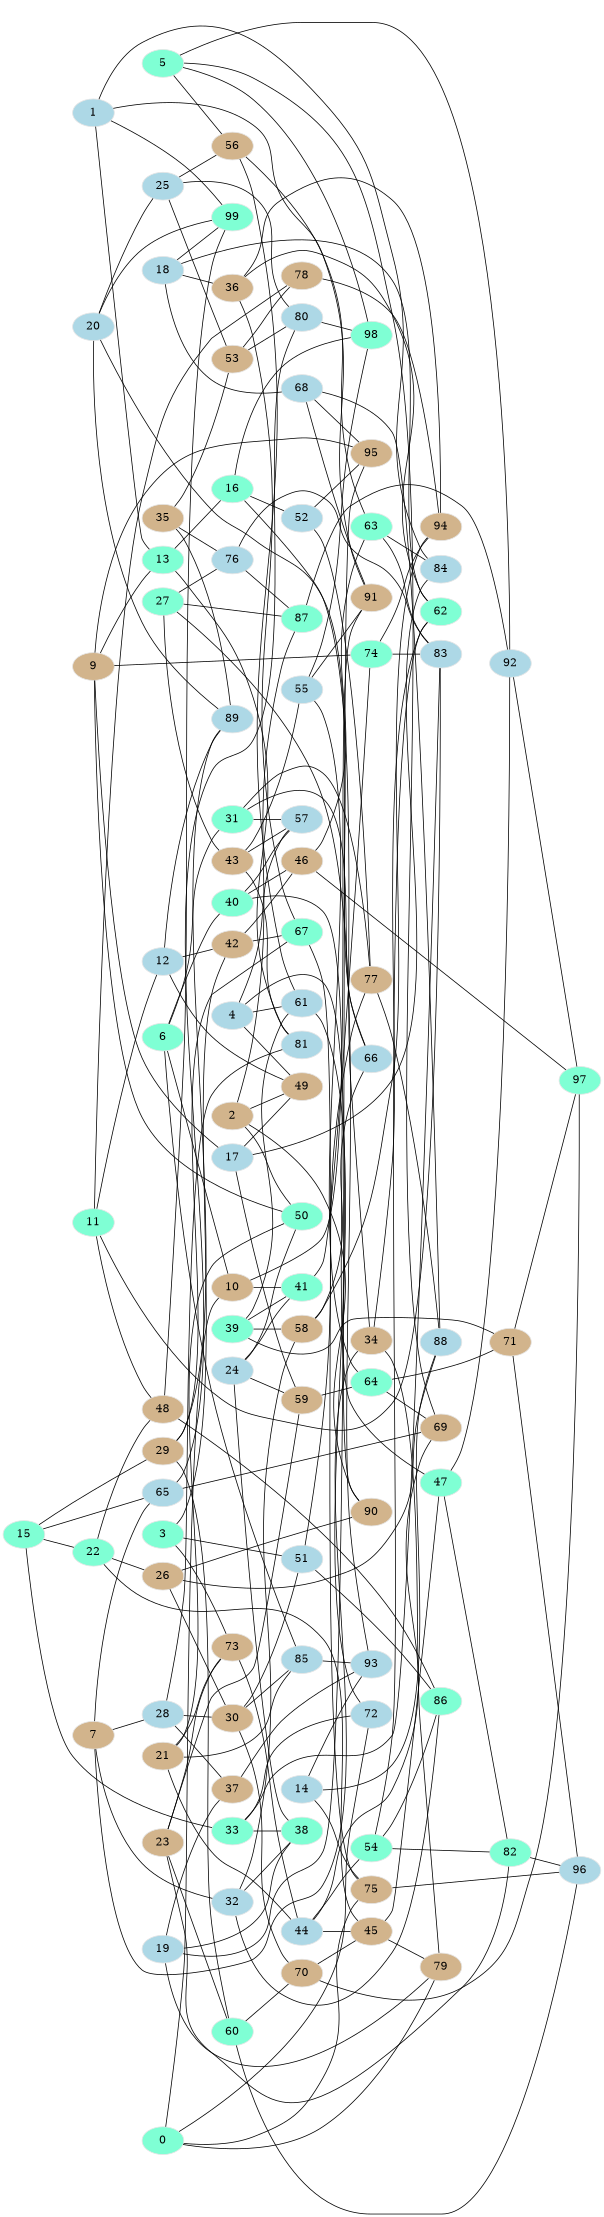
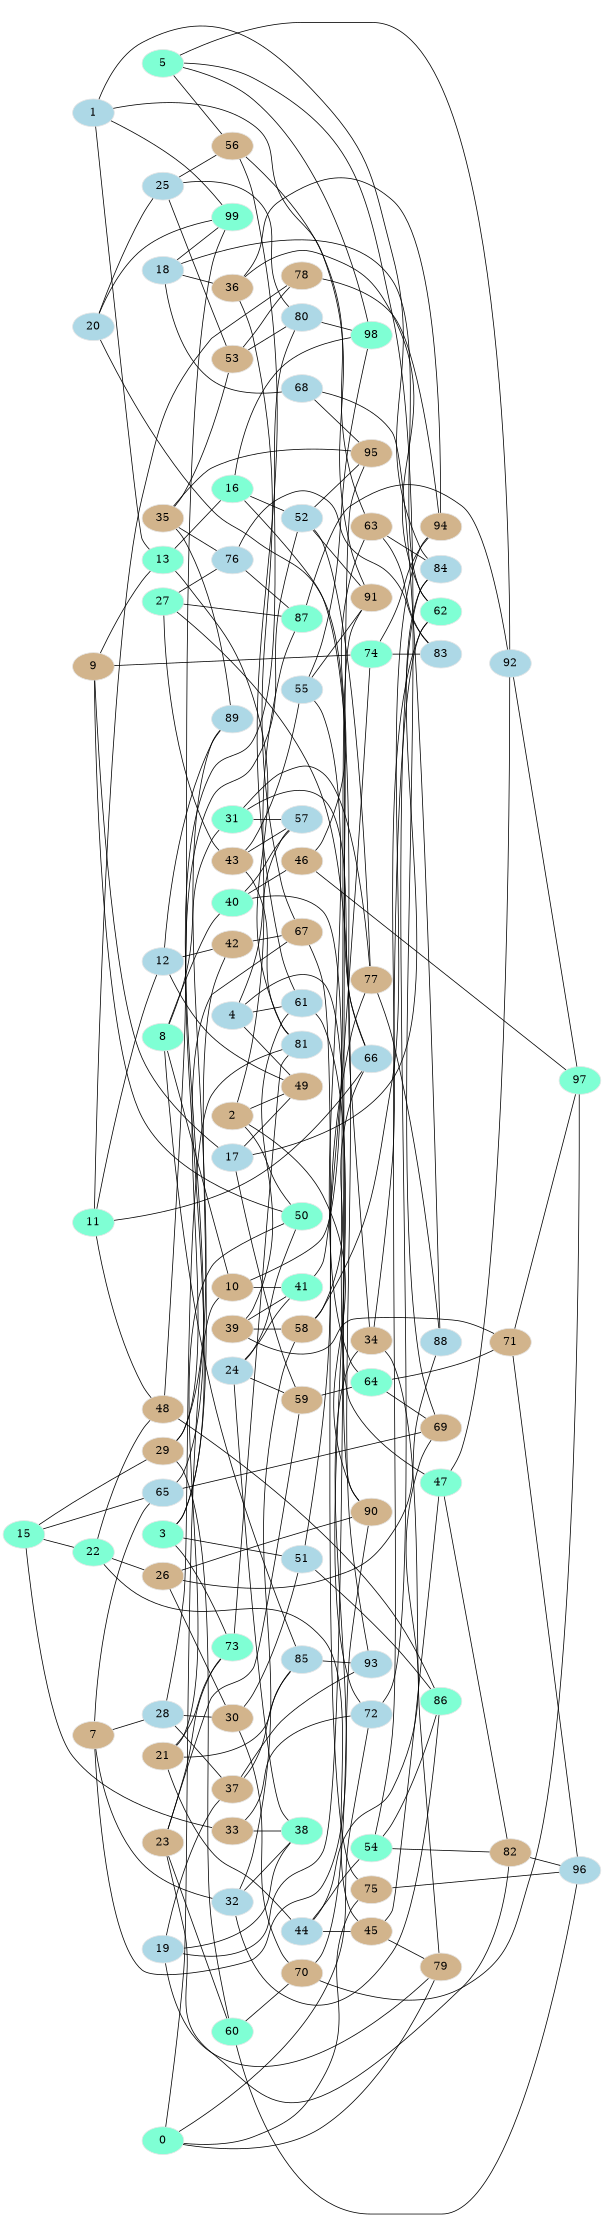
  graph {
    rankdir=LR
    node [color=gray90 fillcolor=tan style=filled]
    1 [fillcolor=lightblue]
    13 [fillcolor=aquamarine]
    84 [fillcolor=lightblue]
    91
    99 [fillcolor=aquamarine]
    16 [fillcolor=aquamarine]
    81 [fillcolor=lightblue]
    2
    49
    50 [fillcolor=aquamarine]
    87 [fillcolor=aquamarine]
    90
    92 [fillcolor=lightblue]
    3 [fillcolor=aquamarine]
    42
    51 [fillcolor=lightblue]
    52 [fillcolor=lightblue]
-   73
-   67 [fillcolor=aquamarine]
+   73 [fillcolor=aquamarine]
+   67
    46
    77
    86 [fillcolor=aquamarine]
    95
    4 [fillcolor=lightblue]
    57 [fillcolor=lightblue]
    61 [fillcolor=lightblue]
    72 [fillcolor=lightblue]
    5 [fillcolor=aquamarine]
    56
    69
    98 [fillcolor=aquamarine]
-   63 [fillcolor=aquamarine]
+   63
    97 [fillcolor=aquamarine]
    n34 [fillcolor=aquamarine label=0]
    10
    75
    79
    41 [fillcolor=aquamarine]
    96 [fillcolor=lightblue]
    28 [fillcolor=lightblue]
    7
    32 [fillcolor=lightblue]
    34
    65 [fillcolor=lightblue]
    37
    30
    38 [fillcolor=aquamarine]
    58
    62 [fillcolor=aquamarine]
    80 [fillcolor=lightblue]
-   8 [fillcolor=aquamarine label=6]
+   8 [fillcolor=aquamarine]
    31 [fillcolor=aquamarine]
    40 [fillcolor=aquamarine]
    85 [fillcolor=lightblue]
    66 [fillcolor=lightblue]
    47 [fillcolor=aquamarine]
    93 [fillcolor=lightblue]
    9
    17 [fillcolor=lightblue]
    74 [fillcolor=aquamarine]
    59
    83 [fillcolor=lightblue]
    94
    11 [fillcolor=aquamarine]
    12 [fillcolor=lightblue]
    48
    78
    89 [fillcolor=lightblue]
-   14 [fillcolor=lightblue]
    88 [fillcolor=lightblue]
    15 [fillcolor=aquamarine]
    22 [fillcolor=aquamarine]
    29
-   33 [fillcolor=aquamarine]
+   33
    26
    45
    60 [fillcolor=aquamarine]
    64 [fillcolor=aquamarine]
    18 [fillcolor=lightblue]
    36
    68 [fillcolor=lightblue]
    19 [fillcolor=lightblue]
    20 [fillcolor=lightblue]
    25 [fillcolor=lightblue]
    53
    21
    44 [fillcolor=lightblue]
    54 [fillcolor=aquamarine]
    23
-   82 [fillcolor=aquamarine]
+   82
    70
    24 [fillcolor=lightblue]
    27 [fillcolor=aquamarine]
    43
    76 [fillcolor=lightblue]
    55 [fillcolor=lightblue]
    35
-   39 [fillcolor=aquamarine]
+   39
    71
    1 -- 13
    1 -- 84
    1 -- 91
    1 -- 99
    13 -- 16
    13 -- 81
    16 -- 52
    16 -- 98
    16 -- 34
    2 -- 49
    2 -- 50
    2 -- 87
    2 -- 90
    87 -- 92
    92 -- 97
    3 -- 42
    3 -- 51
+   3 -- 52
    3 -- 73
    42 -- 67
-   42 -- 46
    51 -- 77
    51 -- 86
    52 -- 77
    52 -- 95
-   73 -- 44
+   73 -- 81
    67 -- 75
    46 -- 63
    46 -- 97
    77 -- 88
    4 -- 49
    4 -- 90
    4 -- 57
    4 -- 61
    61 -- 72
+   72 -- 84
    5 -- 92
    5 -- 56
    5 -- 69
    5 -- 98
    56 -- 61
    56 -- 63
    63 -- 84
    63 -- 83
    n34 -- 72
    n34 -- 10
    n34 -- 75
    n34 -- 79
    10 -- 91
    10 -- 41
    75 -- 96
    41 -- 74
    28 -- 81
    28 -- 37
    28 -- 30
    7 -- 28
    7 -- 32
    7 -- 34
    7 -- 65
    32 -- 86
    32 -- 38
    32 -- 58
    34 -- 79
    34 -- 62
    65 -- 69
    65 -- 80
-   30 -- 85
+   37 -- 85
    37 -- 93
    30 -- 51
    30 -- 70
    58 -- 66
    58 -- 94
    80 -- 98
    8 -- 10
    8 -- 31
    8 -- 40
    8 -- 85
    31 -- 77
    31 -- 57
    31 -- 66
    40 -- 46
    40 -- 57
    40 -- 47
    85 -- 93
    47 -- 92
    47 -- 82
    9 -- 13
    9 -- 50
    9 -- 17
    9 -- 74
    17 -- 84
    17 -- 49
    17 -- 59
    74 -- 83
    74 -- 94
    59 -- 64
-   11 -- 83
+   11 -- 66
    11 -- 12
    11 -- 48
    11 -- 78
    12 -- 49
    12 -- 42
    12 -- 89
    48 -- 99
    48 -- 86
    78 -- 94
-   14 -- 75
-   14 -- 93
-   14 -- 88
    15 -- 65
    15 -- 22
    15 -- 29
    15 -- 33
    22 -- 48
    22 -- 26
    22 -- 45
    29 -- 67
    29 -- 89
    29 -- 60
    33 -- 72
    33 -- 38
-   33 -- 83
    26 -- 90
    26 -- 30
    26 -- 88
    45 -- 79
    45 -- 47
    60 -- 96
    60 -- 70
    64 -- 69
    64 -- 71
    18 -- 99
    18 -- 62
    18 -- 36
    18 -- 68
    36 -- 67
    36 -- 62
    36 -- 94
-   68 -- 91
+   52 -- 91
    68 -- 95
    68 -- 88
    19 -- 95
    19 -- 79
    19 -- 37
    19 -- 38
    20 -- 99
    20 -- 66
-   20 -- 89
    20 -- 25
    25 -- 56
    25 -- 80
    25 -- 53
    53 -- 80
    53 -- 78
    21 -- 50
    21 -- 73
    21 -- 85
    21 -- 44
    44 -- 69
    44 -- 45
    44 -- 54
    54 -- 86
    54 -- 62
    54 -- 82
    23 -- 73
    23 -- 59
    23 -- 60
    23 -- 82
    82 -- 96
-   70 -- 45
+   70 -- 90
    70 -- 97
    24 -- 50
    24 -- 41
    24 -- 38
    24 -- 59
    27 -- 87
    27 -- 93
    27 -- 43
    27 -- 76
    43 -- 81
    43 -- 57
    43 -- 55
    76 -- 87
    76 -- 83
    55 -- 91
    55 -- 98
    55 -- 64
-   9 -- 95
+   35 -- 95
    35 -- 89
    35 -- 53
    35 -- 76
    39 -- 61
    39 -- 41
    39 -- 58
    39 -- 71
    71 -- 97
    71 -- 96
  }
